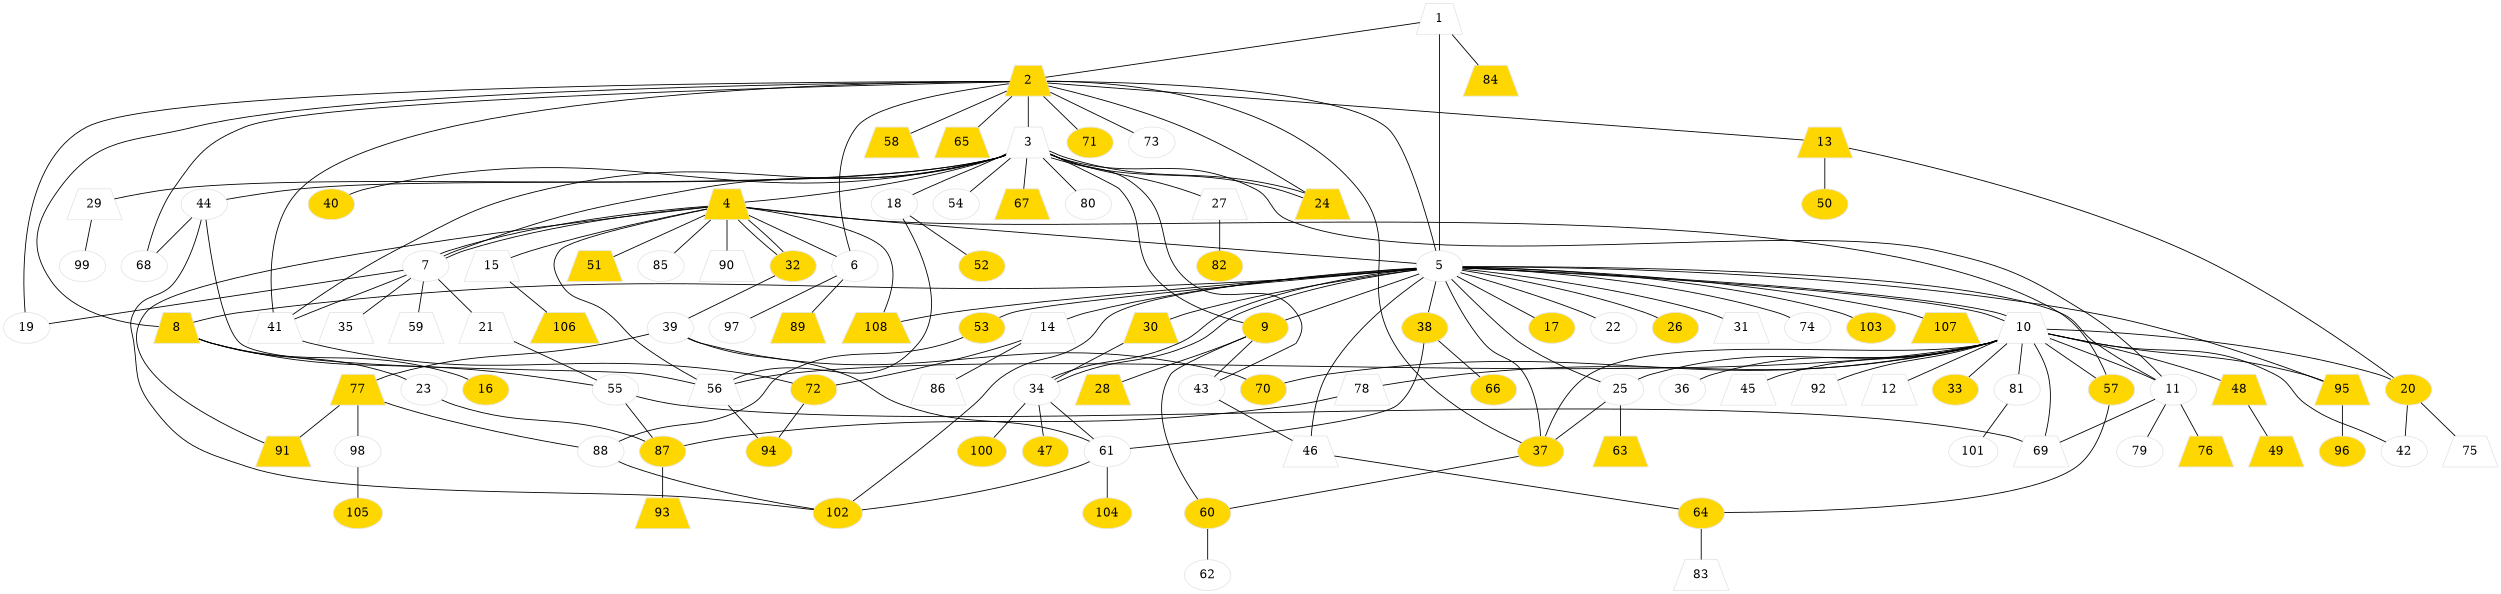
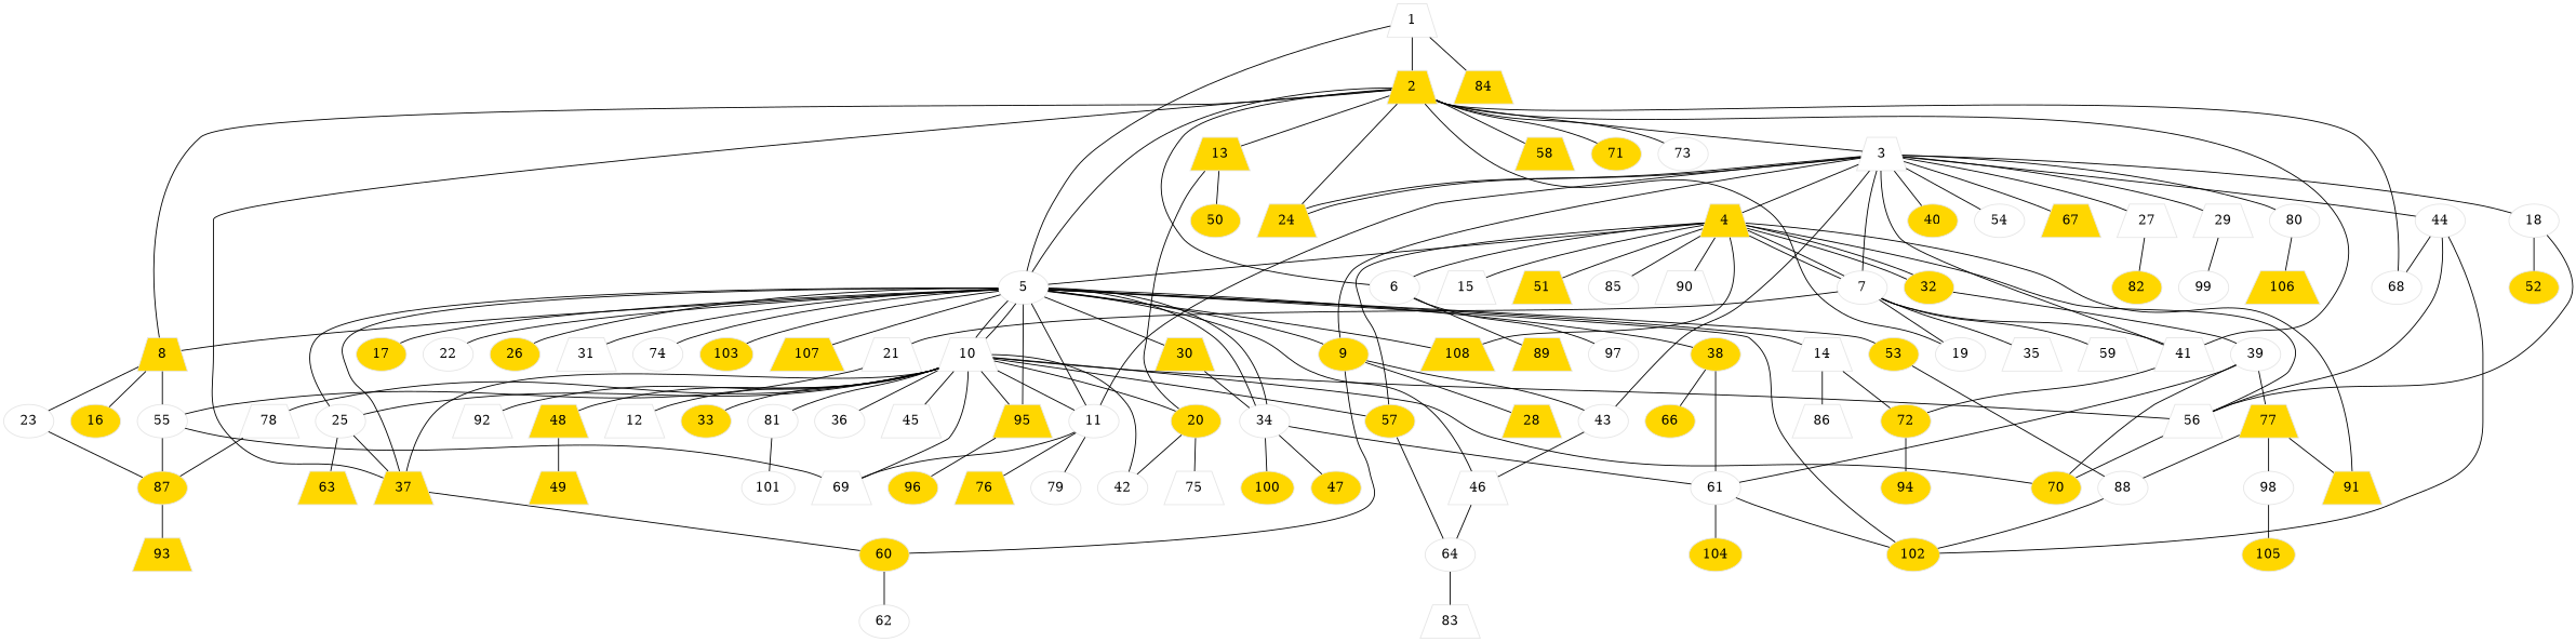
  graph {
    fontname="DejaVu Serif"
    node [color=gray90 fillcolor=white fontname="DejaVu Serif" shape=ellipse style=filled]
    edge [fontname="DejaVu Serif"]
    1 [shape=trapezium]
    2 [fillcolor=gold shape=trapezium]
    5
    84 [fillcolor=gold shape=trapezium]
    3 [shape=trapezium]
    6
    8 [fillcolor=gold shape=trapezium]
    13 [fillcolor=gold shape=trapezium]
    19
    24 [fillcolor=gold shape=trapezium]
-   37 [fillcolor=gold]
+   37 [fillcolor=gold shape=trapezium]
    41 [shape=trapezium]
    58 [fillcolor=gold shape=trapezium]
-   65 [fillcolor=gold shape=trapezium]
    68
    71 [fillcolor=gold]
    73
    9 [fillcolor=gold]
    11
    108 [fillcolor=gold shape=trapezium]
    10 [shape=trapezium]
    14 [shape=trapezium]
    17 [fillcolor=gold]
    22
    25
    26 [fillcolor=gold]
    30 [fillcolor=gold shape=trapezium]
    31 [shape=trapezium]
    34
    38 [fillcolor=gold]
    46 [shape=trapezium]
    53 [fillcolor=gold]
    74
    95 [fillcolor=gold shape=trapezium]
    102 [fillcolor=gold]
    103 [fillcolor=gold]
    107 [fillcolor=gold shape=trapezium]
    4 [fillcolor=gold shape=trapezium]
    7
    18
    27 [shape=trapezium]
    29 [shape=trapezium]
    40 [fillcolor=gold]
    43
    44
    54
    67 [fillcolor=gold shape=trapezium]
    80
    89 [fillcolor=gold shape=trapezium]
    97
    16 [fillcolor=gold]
    23
    55
    20 [fillcolor=gold]
    50 [fillcolor=gold]
    60 [fillcolor=gold]
    72 [fillcolor=gold]
    15 [shape=trapezium]
    32 [fillcolor=gold]
    51 [fillcolor=gold shape=trapezium]
    56 [shape=trapezium]
    57 [fillcolor=gold]
    85
    90 [shape=trapezium]
    91 [fillcolor=gold shape=trapezium]
    21 [shape=trapezium]
    35 [shape=trapezium]
    59 [shape=trapezium]
    28 [fillcolor=gold shape=trapezium]
    69 [shape=trapezium]
    76 [fillcolor=gold shape=trapezium]
    79
    52 [fillcolor=gold]
    82 [fillcolor=gold]
    99
    106 [fillcolor=gold shape=trapezium]
    39
    70 [fillcolor=gold]
-   64 [fillcolor=gold]
+   64
    12 [shape=trapezium]
    33 [fillcolor=gold]
    36
    42
    45 [shape=trapezium]
    48 [fillcolor=gold shape=trapezium]
    78 [shape=trapezium]
    81
    92 [shape=trapezium]
    86 [shape=trapezium]
    63 [fillcolor=gold shape=trapezium]
    47 [fillcolor=gold]
    61
    100 [fillcolor=gold]
    66 [fillcolor=gold]
    88
    96 [fillcolor=gold]
    87 [fillcolor=gold]
    62
    75 [shape=trapezium]
    49 [fillcolor=gold shape=trapezium]
    101
    94 [fillcolor=gold]
    93 [fillcolor=gold shape=trapezium]
    77 [fillcolor=gold shape=trapezium]
    104 [fillcolor=gold]
    98
    83 [shape=trapezium]
    105 [fillcolor=gold]
    1 -- 2
    1 -- 5
    1 -- 84
    2 -- 5
    2 -- 3
    2 -- 6
    2 -- 8
    2 -- 13
    2 -- 19
    2 -- 24
    2 -- 37
    2 -- 41
    2 -- 58
-   2 -- 65
    2 -- 68
    2 -- 71
    2 -- 73
    5 -- 8
    5 -- 37
    5 -- 9
    5 -- 11
    5 -- 108
    5 -- 10
    5 -- 10
    5 -- 14
    5 -- 17
    5 -- 22
    5 -- 25
    5 -- 26
    5 -- 30
    5 -- 31
    5 -- 34
    5 -- 34
    5 -- 38
    5 -- 46
    5 -- 53
    5 -- 74
    5 -- 95
    5 -- 102
    5 -- 103
    5 -- 107
    3 -- 24
    3 -- 24
    3 -- 41
    3 -- 9
    3 -- 11
    3 -- 4
    3 -- 7
    3 -- 18
    3 -- 27
    3 -- 29
    3 -- 40
    3 -- 43
    3 -- 44
    3 -- 54
    3 -- 67
    3 -- 80
    6 -- 89
    6 -- 97
    8 -- 16
    8 -- 23
    8 -- 55
    13 -- 20
    13 -- 50
    37 -- 60
    41 -- 72
    9 -- 43
    9 -- 60
    9 -- 28
    11 -- 69
    11 -- 76
    11 -- 79
    10 -- 37
    10 -- 11
    10 -- 25
    10 -- 95
    10 -- 20
    10 -- 56
    10 -- 57
    10 -- 69
    10 -- 70
    10 -- 12
    10 -- 33
    10 -- 36
    10 -- 42
    10 -- 45
    10 -- 48
    10 -- 78
    10 -- 81
    10 -- 92
    14 -- 72
    14 -- 86
    25 -- 37
    25 -- 63
    30 -- 34
    34 -- 47
    34 -- 61
    34 -- 100
    38 -- 61
    38 -- 66
    46 -- 64
    53 -- 88
    95 -- 96
    4 -- 5
    4 -- 6
    4 -- 108
    4 -- 7
    4 -- 7
    4 -- 15
    4 -- 32
    4 -- 32
    4 -- 51
    4 -- 56
    4 -- 57
    4 -- 85
    4 -- 90
    4 -- 91
    7 -- 19
    7 -- 41
    7 -- 21
    7 -- 35
    7 -- 59
    18 -- 56
    18 -- 52
    27 -- 82
    29 -- 99
    43 -- 46
    44 -- 68
    44 -- 102
    44 -- 56
    23 -- 87
    55 -- 69
    55 -- 87
    20 -- 42
    20 -- 75
    60 -- 62
    72 -- 94
-   15 -- 106
+   80 -- 106
    32 -- 39
-   56 -- 94
+   56 -- 70
    57 -- 64
    21 -- 55
    39 -- 70
    39 -- 61
    39 -- 77
    64 -- 83
    48 -- 49
    78 -- 87
    81 -- 101
    61 -- 102
    61 -- 104
    88 -- 102
    87 -- 93
    77 -- 91
    77 -- 88
    77 -- 98
    98 -- 105
  }
